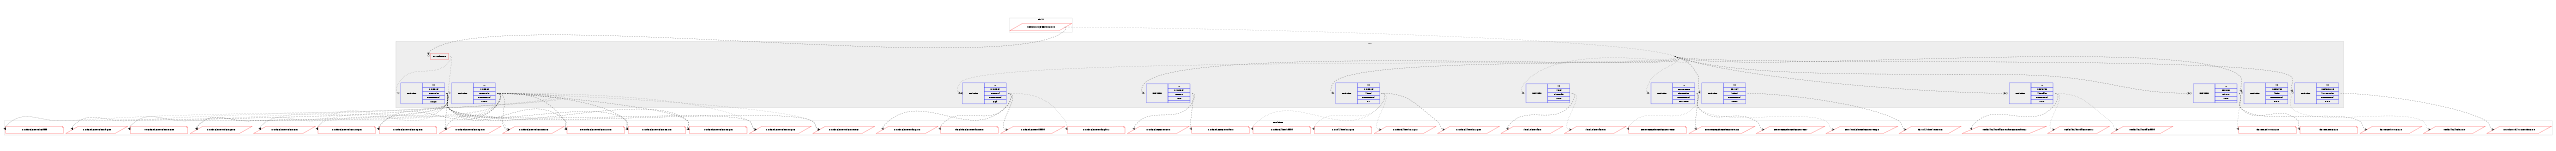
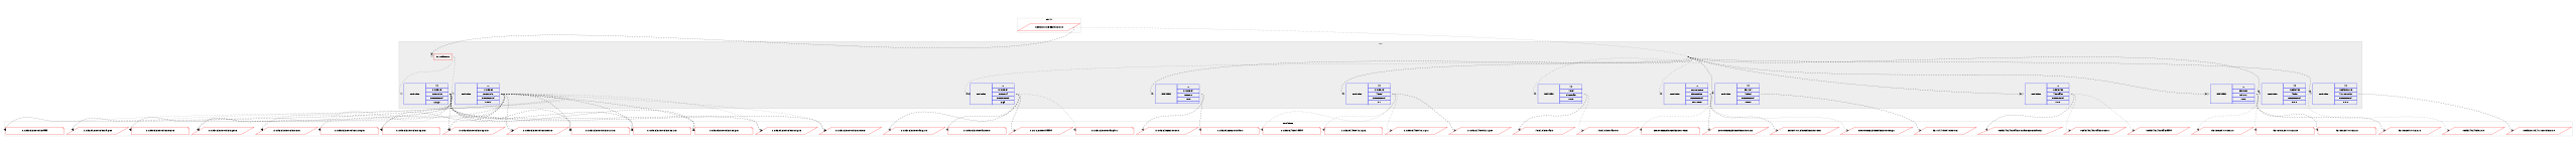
  digraph {
    compound=true
    concentrate=true
    fontname=Helvetica
    fontsize=10
    newrank=true
    rankdir=TB
    ranksep=1.5
    node [color=red fontname=Helvetica fontsize=10 shape=parallelogram]
    edge [arrowhead=vee headport=w style=dashed tailport=e weight=100]
    n1 [label="media-sound/gigedit-0.2.0-r1" width=4]
    n2 [color=blue label=<<TABLE BORDER="0" CELLBORDER="1" CELLSPACING="0" CELLPADDING="4" WIDTH="220"><TR><TD ROWSPAN="6" CELLPADDING="30">pack_dep</TD></TR><TR><TD WIDTH="110">no</TD></TR><TR><TD>sys-devel</TD></TR><TR><TD>automake</TD></TR><TR><TD>greaterequal</TD></TR><TR><TD>1.16.1</TD></TR></TABLE>> shape=none]
    n3 [color=blue label=<<TABLE BORDER="0" CELLBORDER="1" CELLSPACING="0" CELLPADDING="4" WIDTH="220"><TR><TD ROWSPAN="6" CELLPADDING="30">pack_dep</TD></TR><TR><TD WIDTH="110">no</TD></TR><TR><TD>sys-devel</TD></TR><TR><TD>automake</TD></TR><TR><TD>greaterequal</TD></TR><TR><TD>1.15.1</TD></TR></TABLE>> shape=none]
    n4 [label=<<TABLE BORDER="0" CELLBORDER="1" CELLSPACING="0" CELLPADDING="4"><TR><TD CELLPADDING="10">any_of_group</TD></TR></TABLE>> shape=none]
    n5 [color=blue label=<<TABLE BORDER="0" CELLBORDER="1" CELLSPACING="0" CELLPADDING="4" WIDTH="220"><TR><TD ROWSPAN="6" CELLPADDING="30">pack_dep</TD></TR><TR><TD WIDTH="110">no</TD></TR><TR><TD>app-portage</TD></TR><TR><TD>elt-patches</TD></TR><TR><TD>greaterequal</TD></TR><TR><TD>20170815</TD></TR></TABLE>> shape=none]
    n6 [color=blue label=<<TABLE BORDER="0" CELLBORDER="1" CELLSPACING="0" CELLPADDING="4" WIDTH="220"><TR><TD ROWSPAN="6" CELLPADDING="30">pack_dep</TD></TR><TR><TD WIDTH="110">no</TD></TR><TR><TD>dev-util</TD></TR><TR><TD>intltool</TD></TR><TR><TD>greaterequal</TD></TR><TR><TD>0.35.0</TD></TR></TABLE>> shape=none]
    n7 [color=blue label=<<TABLE BORDER="0" CELLBORDER="1" CELLSPACING="0" CELLPADDING="4" WIDTH="220"><TR><TD ROWSPAN="6" CELLPADDING="30">pack_dep</TD></TR><TR><TD WIDTH="110">no</TD></TR><TR><TD>sys-devel</TD></TR><TR><TD>autoconf</TD></TR><TR><TD>greaterequal</TD></TR><TR><TD>2.69</TD></TR></TABLE>> shape=none]
    n8 [color=blue label=<<TABLE BORDER="0" CELLBORDER="1" CELLSPACING="0" CELLPADDING="4" WIDTH="220"><TR><TD ROWSPAN="6" CELLPADDING="30">pack_dep</TD></TR><TR><TD WIDTH="110">no</TD></TR><TR><TD>sys-devel</TD></TR><TR><TD>gettext</TD></TR><TR><TD>none</TD></TR><TR><TD></TD></TR></TABLE>> shape=none]
    n9 [color=blue label=<<TABLE BORDER="0" CELLBORDER="1" CELLSPACING="0" CELLPADDING="4" WIDTH="220"><TR><TD ROWSPAN="6" CELLPADDING="30">pack_dep</TD></TR><TR><TD WIDTH="110">no</TD></TR><TR><TD>sys-devel</TD></TR><TR><TD>libtool</TD></TR><TR><TD>greaterequal</TD></TR><TR><TD>2.4</TD></TR></TABLE>> shape=none]
    n10 [color=blue label=<<TABLE BORDER="0" CELLBORDER="1" CELLSPACING="0" CELLPADDING="4" WIDTH="220"><TR><TD ROWSPAN="6" CELLPADDING="30">pack_dep</TD></TR><TR><TD WIDTH="110">no</TD></TR><TR><TD>virtual</TD></TR><TR><TD>pkgconfig</TD></TR><TR><TD>none</TD></TR><TR><TD></TD></TR></TABLE>> shape=none]
    n11 [color=blue label=<<TABLE BORDER="0" CELLBORDER="1" CELLSPACING="0" CELLPADDING="4" WIDTH="220"><TR><TD ROWSPAN="6" CELLPADDING="30">pack_dep</TD></TR><TR><TD WIDTH="110">no</TD></TR><TR><TD>media-libs</TD></TR><TR><TD>libsndfile</TD></TR><TR><TD>greaterequal</TD></TR><TR><TD>1.0.2</TD></TR></TABLE>> shape=none]
    n12 [color=blue label=<<TABLE BORDER="0" CELLBORDER="1" CELLSPACING="0" CELLPADDING="4" WIDTH="220"><TR><TD ROWSPAN="6" CELLPADDING="30">pack_dep</TD></TR><TR><TD WIDTH="110">no</TD></TR><TR><TD>dev-cpp</TD></TR><TR><TD>gtkmm</TD></TR><TR><TD>none</TD></TR><TR><TD></TD></TR></TABLE>> shape=none]
    n13 [color=blue label=<<TABLE BORDER="0" CELLBORDER="1" CELLSPACING="0" CELLPADDING="4" WIDTH="220"><TR><TD ROWSPAN="6" CELLPADDING="30">pack_dep</TD></TR><TR><TD WIDTH="110">no</TD></TR><TR><TD>media-libs</TD></TR><TR><TD>libgig</TD></TR><TR><TD>greaterequal</TD></TR><TR><TD>3.3.0</TD></TR></TABLE>> shape=none]
    n14 [color=blue label=<<TABLE BORDER="0" CELLBORDER="1" CELLSPACING="0" CELLPADDING="4" WIDTH="220"><TR><TD ROWSPAN="6" CELLPADDING="30">pack_dep</TD></TR><TR><TD WIDTH="110">no</TD></TR><TR><TD>media-sound</TD></TR><TR><TD>linuxsampler</TD></TR><TR><TD>greaterequal</TD></TR><TR><TD>0.5.1</TD></TR></TABLE>> shape=none]
    n15 [label="sys-devel/automake-1.10.3-r3" width=4]
    n16 [label="sys-devel/automake-1.11.6-r3" width=4]
    n17 [label="sys-devel/automake-1.12.6-r2" shape=note width=4]
    n18 [label="sys-devel/automake-1.13.4-r2" shape=note width=4]
-   n19 [label="group-devel/automake-1.14.1-r2" shape=note width=4]
+   n19 [label="sys-devel/automake-1.14.1-r2" shape=note width=4]
    n20 [label="sys-devel/automake-1.15.1-r2" width=4]
    n21 [label="sys-devel/automake-1.16.1-r1" width=4]
    n22 [label="sys-devel/automake-1.16.1-r2" shape=note width=4]
    n23 [label="sys-devel/automake-1.4_p6-r2" shape=note width=4]
    n24 [label="sys-devel/automake-1.5-r2" width=4]
    n25 [label="sys-devel/automake-1.6.3-r2" width=4]
-   n26 [label="none-devel/automake-1.8.5-r5" shape=note width=4]
+   n26 [label="sys-devel/automake-1.8.5-r5" shape=note width=4]
    n27 [label="sys-devel/automake-1.9.6-r5" width=4]
    n28 [label="sys-devel/automake-9999" shape=note width=4]
-   n29 [label="app-portage/elt-patches-20170317" width=4]
+   n29 [label="app-gtkmm/elt-patches-20170317" width=4]
    n30 [label="app-portage/elt-patches-20170422" width=4]
    n31 [label="app-portage/elt-patches-20170815" shape=note width=4]
-   n32 [label="app-virtual/elt-patches-20170826.1" width=4]
+   n32 [label="app-portage/elt-patches-20170826.1" width=4]
    n33 [label="dev-util/intltool-0.51.0-r2" width=4]
-   n34 [label="devel-devel/autoconf-2.13-r1" shape=note width=4]
+   n34 [label="sys-devel/autoconf-2.13-r1" shape=note width=4]
    n35 [label="sys-devel/autoconf-2.64-r1" width=4]
    n36 [label="sys-devel/autoconf-2.69-r4" shape=note width=4]
-   n37 [label="sys-devel/autoconf-9999" width=4]
+   n37 [label="sys-sys/autoconf-9999" width=4]
    n38 [label="sys-devel/gettext-0.19.8.1" shape=note width=4]
    n39 [label="sys-devel/gettext-0.20.1" width=4]
    n40 [label="sys-devel/libtool-2.4.6-r3" width=4]
    n41 [label="sys-devel/libtool-2.4.6-r4" width=4]
-   n42 [label="sys-util/libtool-2.4.6-r5" shape=note width=4]
+   n42 [label="sys-devel/libtool-2.4.6-r5" shape=note width=4]
    n43 [label="sys-devel/libtool-9999" shape=note width=4]
    n44 [label="virtual/pkgconfig-0-r1" width=4]
    n45 [label="virtual/pkgconfig-1" width=4]
-   n46 [label="dev-cpp/gtkmm-2.24.5" shape=note width=4]
+   n46 [label="dev-group/gtkmm-2.24.5" shape=note width=4]
+   n47 [label="dev-cpp/gtkmm-3.24.0" width=4]
    n48 [label="dev-cpp/gtkmm-3.24.1" width=4]
-   n49 [label="dev-cpp/cpp-3.24.2" shape=note width=4]
+   n49 [label="dev-cpp/gtkmm-3.24.2" shape=note width=4]
    n50 [label="media-libs/libgig-4.1.0" width=4]
    n51 [label="media-libs/libsndfile-1.0.28-r4" width=4]
    n52 [label="media-libs/libsndfile-1.0.29_pre2_p20191024" width=4]
    n53 [label="media-libs/libsndfile-9999" width=4]
-   n54 [label="sound-sound/linuxsampler-2.1.0" width=4]
+   n54 [label="media-sound/linuxsampler-2.1.0" width=4]
    subgraph cluster_1 {
      color=gray
      label=<<i>ebuild</i>>
      n1
    }
    subgraph cluster_2 {
      color=gray
      label=<<i>dependencies</i>>
      subgraph cluster_3 {
        color=gray
        fillcolor="#eeeeee"
        label=<<i>compile</i>>
        style=filled
        subgraph sub_4 {
          color=gray
          fillcolor="#eeeeee"
          label=<<i>compile</i>>
          style=filled
          n4
          subgraph sub_5 {
            color=gray
            fillcolor="#eeeeee"
            label=<<i>compile</i>>
            style=filled
            n2
          }
          subgraph sub_6 {
            color=gray
            fillcolor="#eeeeee"
            label=<<i>compile</i>>
            style=filled
            n3
          }
        }
        subgraph sub_7 {
          color=gray
          fillcolor="#eeeeee"
          label=<<i>compile</i>>
          style=filled
          n5
        }
        subgraph sub_8 {
          color=gray
          fillcolor="#eeeeee"
          label=<<i>compile</i>>
          style=filled
          n6
        }
        subgraph sub_9 {
          color=gray
          fillcolor="#eeeeee"
          label=<<i>compile</i>>
          style=filled
          n7
        }
        subgraph sub_10 {
          color=gray
          fillcolor="#eeeeee"
          label=<<i>compile</i>>
          style=filled
          n8
        }
        subgraph sub_11 {
          color=gray
          fillcolor="#eeeeee"
          label=<<i>compile</i>>
          style=filled
          n9
        }
        subgraph sub_12 {
          color=gray
          fillcolor="#eeeeee"
          label=<<i>compile</i>>
          style=filled
          n10
        }
      }
      subgraph cluster_13 {
        color=gray
        fillcolor="#eeeeee"
        label=<<i>compile and run</i>>
        style=filled
        subgraph sub_14 {
          color=gray
          fillcolor="#eeeeee"
          label=<<i>compile and run</i>>
          style=filled
          n11
        }
        subgraph sub_15 {
          color=gray
          fillcolor="#eeeeee"
          label=<<i>compile and run</i>>
          style=filled
          n12
        }
        subgraph sub_16 {
          color=gray
          fillcolor="#eeeeee"
          label=<<i>compile and run</i>>
          style=filled
          n13
        }
        subgraph sub_17 {
          color=gray
          fillcolor="#eeeeee"
          label=<<i>compile and run</i>>
          style=filled
          n14
        }
      }
      subgraph cluster_18 {
        color=gray
        fillcolor="#eeeeee"
        label=<<i>run</i>>
        style=filled
      }
    }
    subgraph cluster_19 {
      color=gray
      label=<<i>candidates</i>>
      rank=same
      subgraph sub_20 {
        color=black
        label=<<i>candidates</i>>
        nodesep=1
        rank=same
        n15
        n16
        n17
        n18
        n19
        n20
        n21
        n22
        n23
        n24
        n25
        n26
        n27
        n28
      }
      subgraph sub_21 {
        color=black
        label=<<i>candidates</i>>
        nodesep=1
        rank=same
        n15
        n16
        n17
        n18
        n19
        n20
        n21
        n22
        n23
        n24
        n25
        n26
        n27
        n28
      }
      subgraph sub_22 {
        color=black
        label=<<i>candidates</i>>
        nodesep=1
        rank=same
        n29
        n30
        n31
        n32
      }
      subgraph sub_23 {
        color=black
        label=<<i>candidates</i>>
        nodesep=1
        rank=same
        n33
      }
      subgraph sub_24 {
        color=black
        label=<<i>candidates</i>>
        nodesep=1
        rank=same
        n34
        n35
        n36
        n37
      }
      subgraph sub_25 {
        color=black
        label=<<i>candidates</i>>
        nodesep=1
        rank=same
        n38
        n39
      }
      subgraph sub_26 {
        color=black
        label=<<i>candidates</i>>
        nodesep=1
        rank=same
        n40
        n41
        n42
        n43
      }
      subgraph sub_27 {
        color=black
        label=<<i>candidates</i>>
        nodesep=1
        rank=same
        n44
        n45
      }
      subgraph sub_28 {
        color=black
        label=<<i>candidates</i>>
        nodesep=1
        rank=same
        n46
+       n47
        n48
        n49
      }
      subgraph sub_29 {
        color=black
        label=<<i>candidates</i>>
        nodesep=1
        rank=same
        n50
      }
      subgraph sub_30 {
        color=black
        label=<<i>candidates</i>>
        nodesep=1
        rank=same
        n51
        n52
        n53
      }
      subgraph sub_31 {
        color=black
        label=<<i>candidates</i>>
        nodesep=1
        rank=same
        n54
      }
    }
    n1 -> n4 [arrowhead=odotvee weight=20]
    n1 -> n5 [style=dotted weight=20]
    n1 -> n6 [weight=20]
    n1 -> n7 [style=dotted weight=20]
    n1 -> n8 [weight=20]
    n1 -> n9 [weight=20]
    n1 -> n10 [style=dotted weight=20]
    n1 -> n11 [arrowhead=odotvee weight=20]
    n1 -> n12 [arrowhead=odotvee weight=20]
    n1 -> n13 [arrowhead=odotvee weight=20]
    n1 -> n14 [arrowhead=odotvee weight=20]
    n2 -> n15
    n2 -> n16
    n2 -> n17
    n2 -> n18
    n2 -> n19
    n2 -> n20 [style=dotted]
    n2 -> n21
    n2 -> n22 [style=dotted]
    n2 -> n23 [style=dotted]
    n2 -> n24 [style=dotted]
    n2 -> n25
    n2 -> n26 [style=dotted]
    n2 -> n27 [style=dotted]
    n2 -> n28 [style=dotted]
    n3 -> n15 [style=dotted]
    n3 -> n16 [style=dotted]
    n3 -> n17
    n3 -> n18
    n3 -> n19
    n3 -> n20
    n3 -> n21
    n3 -> n22
    n3 -> n23 [style=dotted]
    n3 -> n24 [style=dotted]
    n3 -> n25 [style=dotted]
    n3 -> n26 [style=dotted]
    n3 -> n27 [style=dotted]
    n3 -> n28 [style=dotted]
    n4 -> n2 [arrowhead=oinv style=dotted weight=20]
    n4 -> n3 [arrowhead=oinv style=dotted weight=20]
    n5 -> n29
    n5 -> n30
    n5 -> n31 [style=dotted]
    n5 -> n32 [style=dotted]
    n6 -> n33
    n7 -> n34
    n7 -> n35
    n7 -> n36 [style=dotted]
    n7 -> n37
    n8 -> n38
    n8 -> n39
    n9 -> n40
    n9 -> n41 [style=dotted]
    n9 -> n42 [style=dotted]
    n9 -> n43 [style=dotted]
    n10 -> n44 [style=dotted]
    n10 -> n45
    n11 -> n51 [style=dotted]
    n11 -> n52
    n11 -> n53 [style=dotted]
    n12 -> n46 [style=dotted]
+   n12 -> n47 [style=dotted]
    n12 -> n48
    n12 -> n49
    n13 -> n50 [style=dotted]
    n14 -> n54
  }
